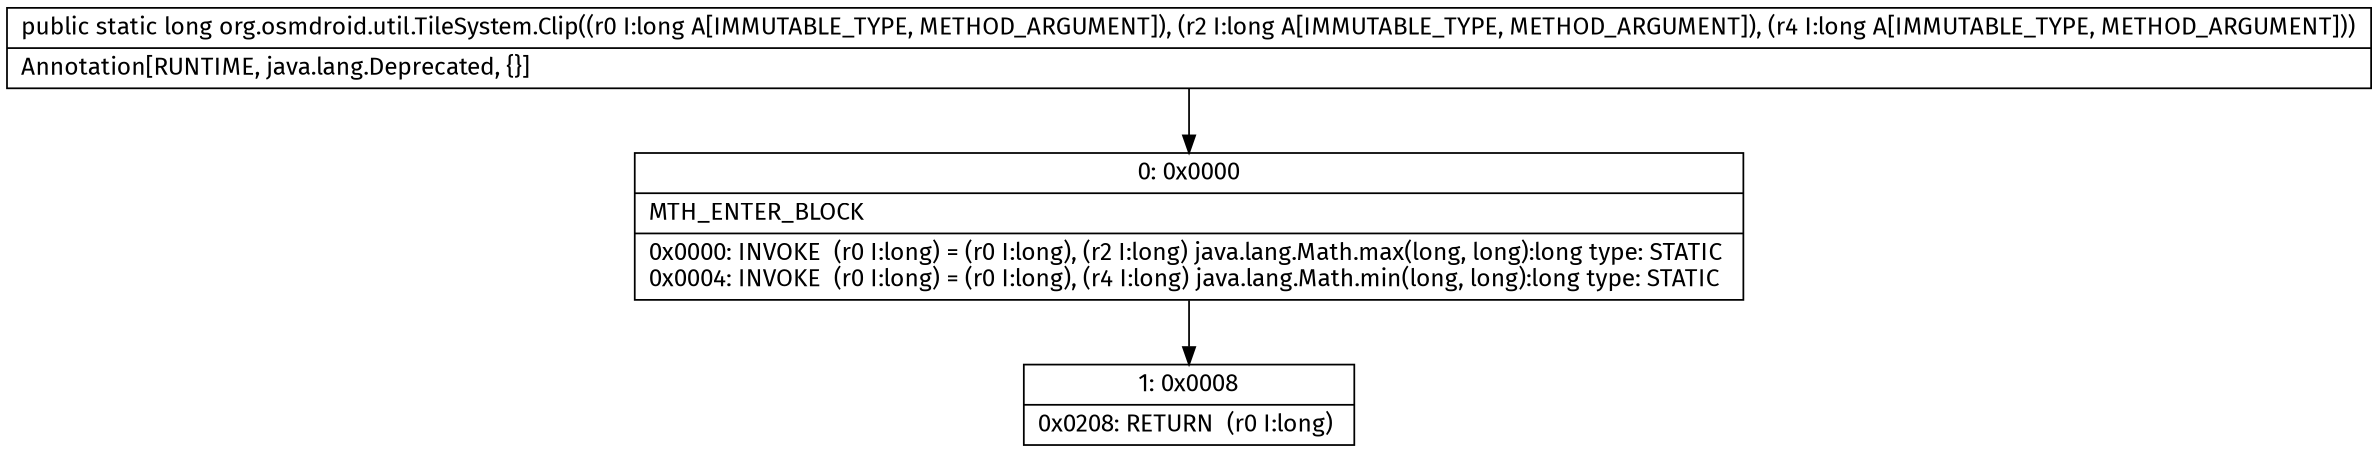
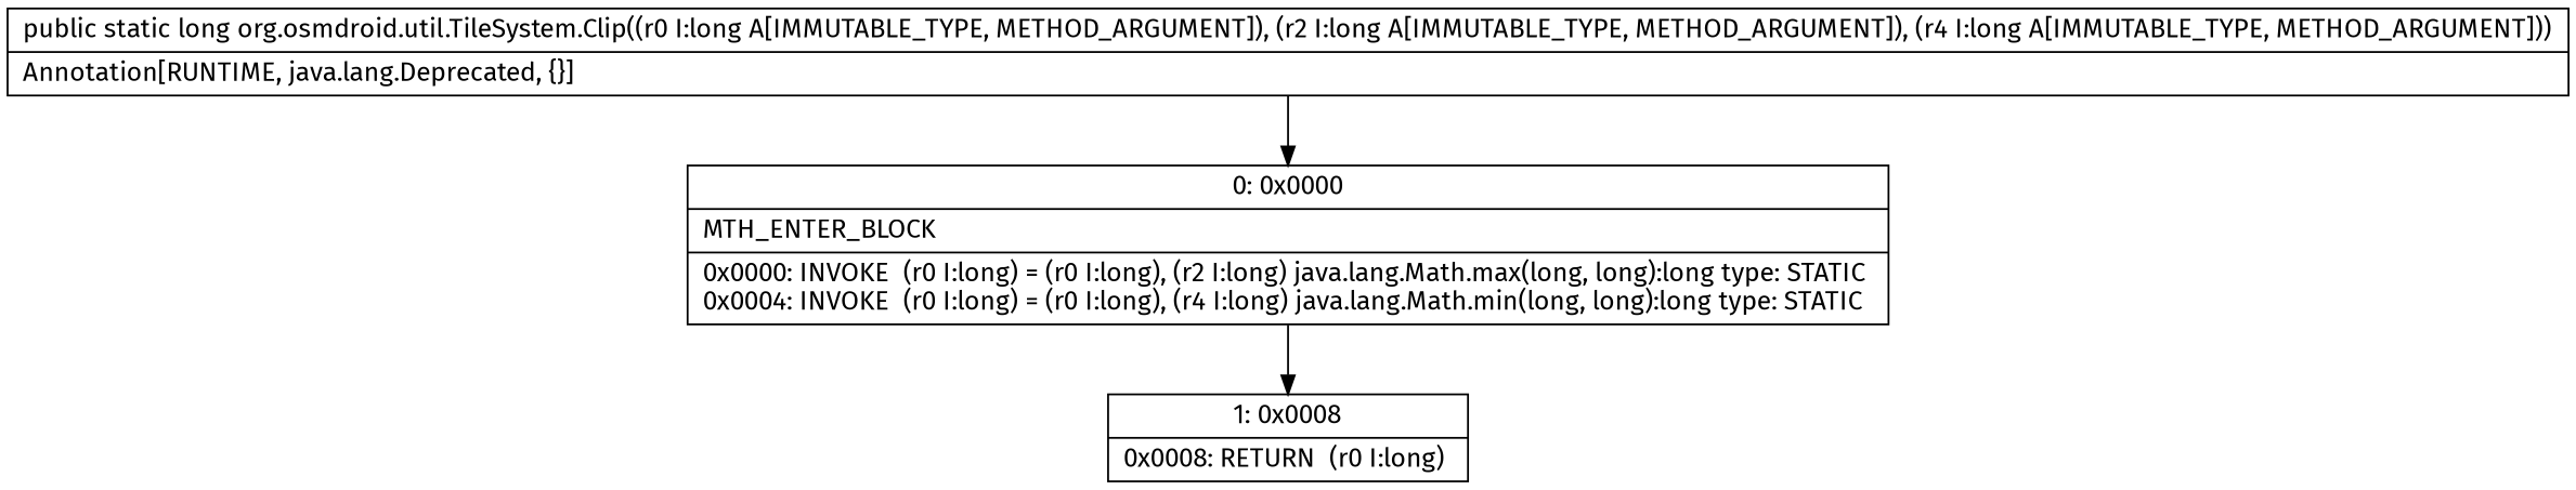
  digraph {
    fontname="Fira Sans"
    node [shape=record fontname="Fira Sans"]
    edge [fontname="Fira Sans"]
    n1 [label="{0\:\ 0x0000|MTH_ENTER_BLOCK\l|0x0000: INVOKE  (r0 I:long) = (r0 I:long), (r2 I:long) java.lang.Math.max(long, long):long type: STATIC \l0x0004: INVOKE  (r0 I:long) = (r0 I:long), (r4 I:long) java.lang.Math.min(long, long):long type: STATIC \l}"]
-   n2 [label="{1\:\ 0x0008|0x0208: RETURN  (r0 I:long) \l}"]
+   n2 [label="{1\:\ 0x0008|0x0008: RETURN  (r0 I:long) \l}"]
    n3 [label="{public static long org.osmdroid.util.TileSystem.Clip((r0 I:long A[IMMUTABLE_TYPE, METHOD_ARGUMENT]), (r2 I:long A[IMMUTABLE_TYPE, METHOD_ARGUMENT]), (r4 I:long A[IMMUTABLE_TYPE, METHOD_ARGUMENT]))  | Annotation[RUNTIME, java.lang.Deprecated, \{\}]\l}"]
    n1 -> n2
    n3 -> n1
  }
